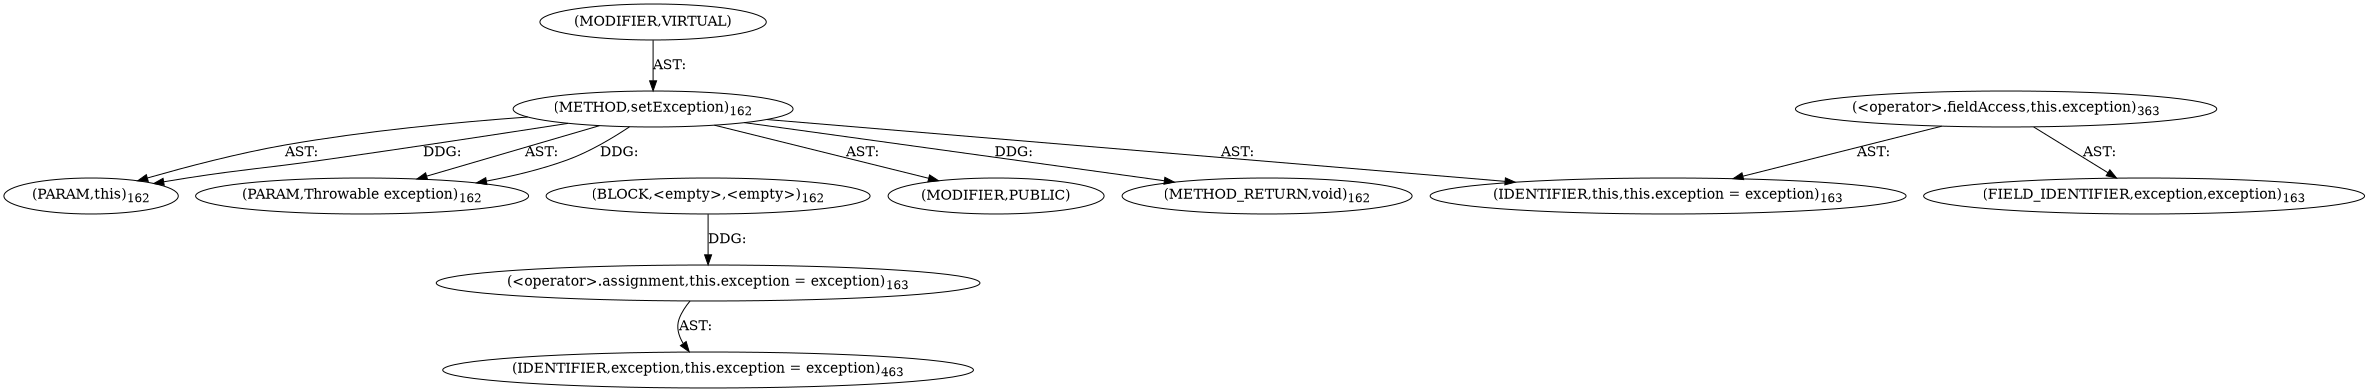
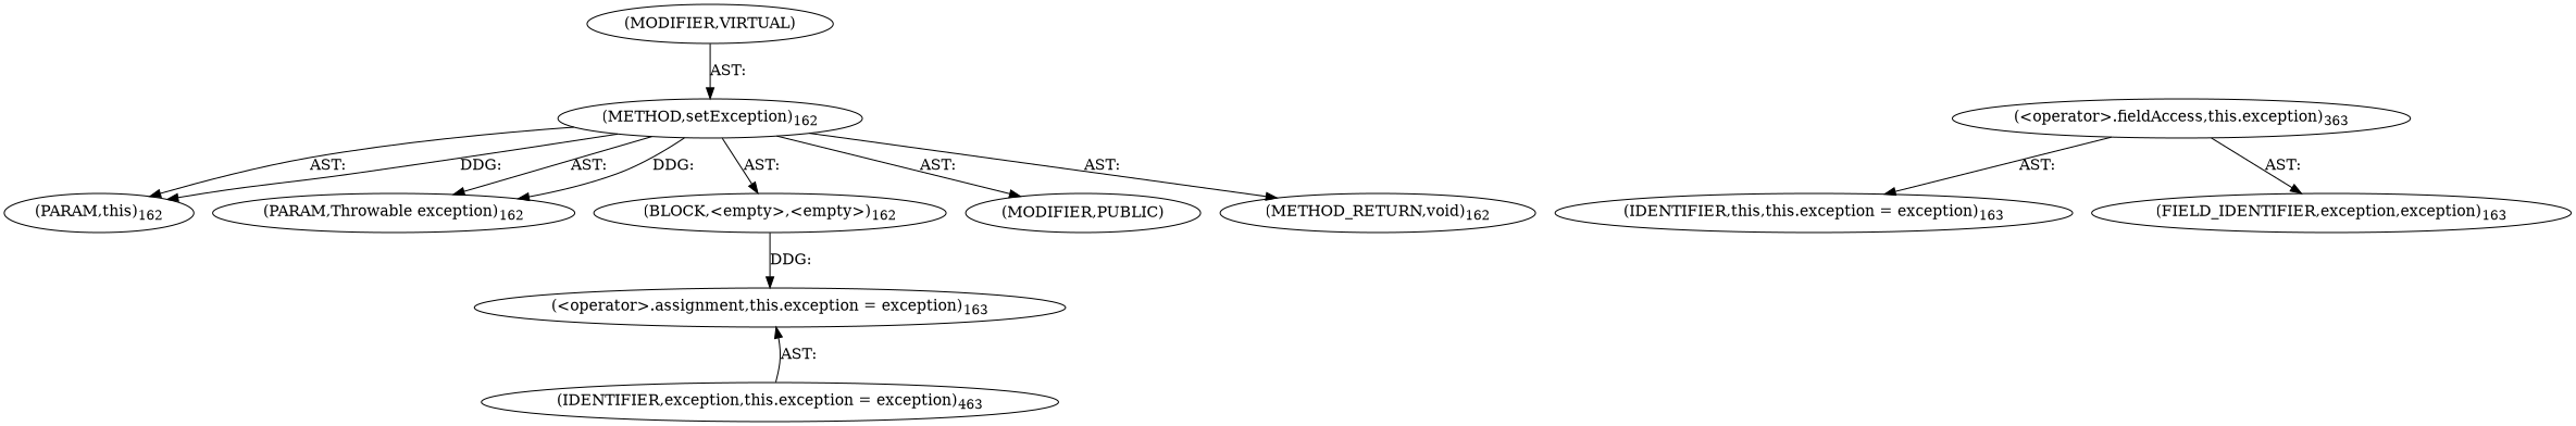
  digraph {
    n1 [label=<(METHOD,setException)<SUB>162</SUB>>]
    n2 [label=<(PARAM,this)<SUB>162</SUB>>]
    n3 [label=<(PARAM,Throwable exception)<SUB>162</SUB>>]
    n4 [label=<(BLOCK,&lt;empty&gt;,&lt;empty&gt;)<SUB>162</SUB>>]
    n5 [label=<(MODIFIER,PUBLIC)>]
    n6 [label=<(METHOD_RETURN,void)<SUB>162</SUB>>]
    n7 [label=<(&lt;operator&gt;.assignment,this.exception = exception)<SUB>163</SUB>>]
    n8 [label=<(MODIFIER,VIRTUAL)>]
    n9 [label=<(IDENTIFIER,exception,this.exception = exception)<SUB>463</SUB>>]
    n10 [label=<(&lt;operator&gt;.fieldAccess,this.exception)<SUB>363</SUB>>]
    n11 [label=<(IDENTIFIER,this,this.exception = exception)<SUB>163</SUB>>]
    n12 [label=<(FIELD_IDENTIFIER,exception,exception)<SUB>163</SUB>>]
    n1 -> n2 [label="AST: "]
    n1 -> n2 [label="DDG: "]
    n1 -> n3 [label="AST: "]
    n1 -> n3 [label="DDG: "]
-   n1 -> n11 [label="AST: "]
+   n1 -> n4 [label="AST: "]
    n1 -> n5 [label="AST: "]
-   n1 -> n6 [label="DDG: "]
+   n1 -> n6 [label="AST: "]
    n4 -> n7 [label="DDG: "]
-   n7 -> n9 [label="AST: "]
+   n9 -> n7 [label="AST: "]
    n8 -> n1 [label="AST: "]
    n10 -> n11 [label="AST: "]
    n10 -> n12 [label="AST: "]
  }
